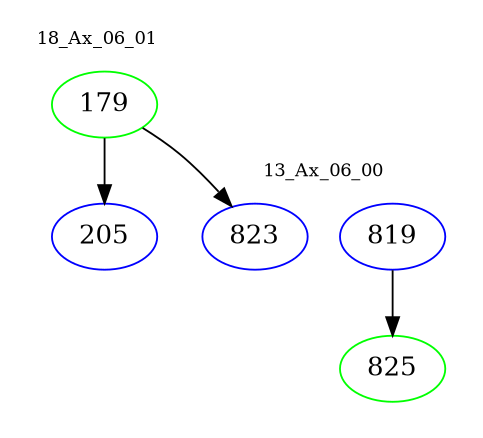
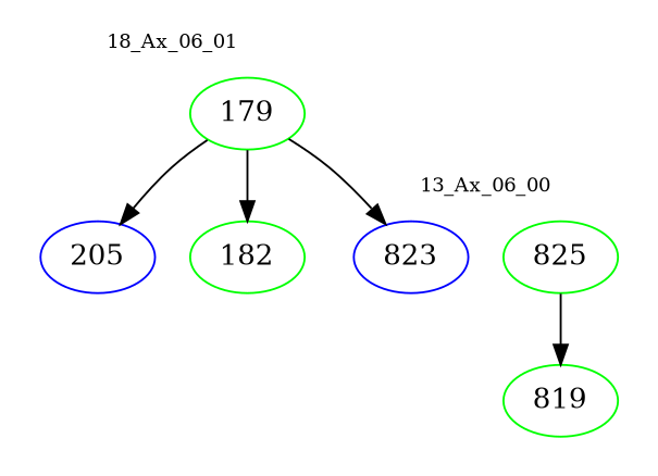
  digraph {
    node [color=blue]
    edge [color=black]
-   n1 [label=819]
+   n1 [color=green label=819]
    n2 [color=green label=825]
    n3 [label=823]
    n4 [color=green label=179]
    n5 [label=205]
+   n6 [color=green label=182]
    subgraph cluster_1 {
      color=white
      fontsize=10
      label="13_Ax_06_00"
      n1
      n2
      n3
    }
    subgraph cluster_2 {
      color=white
      fontsize=10
      label="18_Ax_06_01"
      n4
      n5
+     n6
    }
-   n1 -> n2
+   n2 -> n1
    n4 -> n3
    n4 -> n5
+   n4 -> n6
  }
